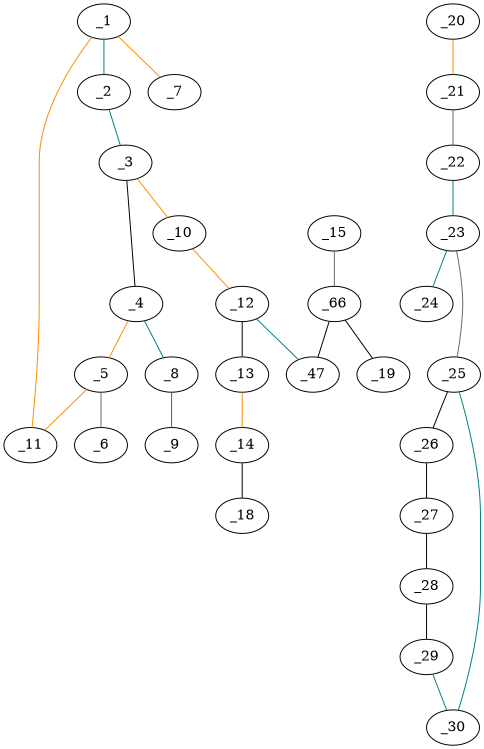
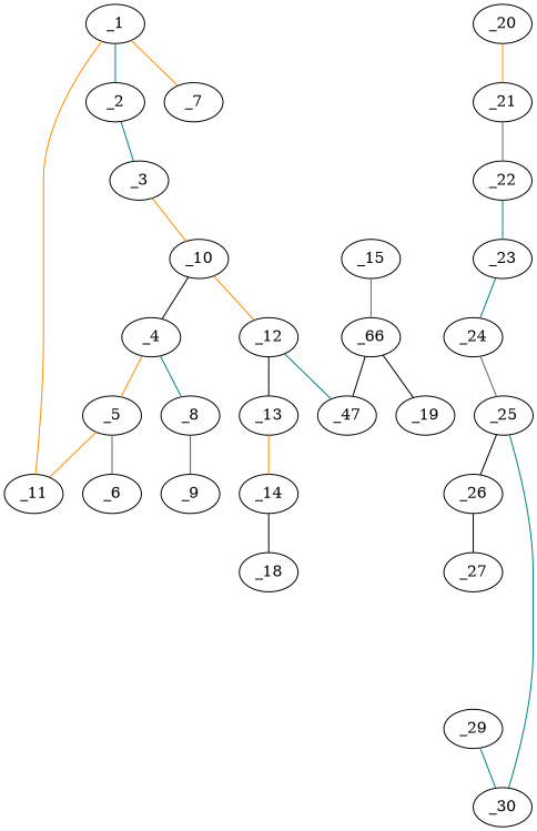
  graph {
    node [charge=0 chem=1 symbol="C  " x=11.5263 y=-1.5]
    edge [color=teal valence=1]
    _1 [x=8.9282 y=-2.5]
    _2 [chem=4 symbol="N  " x=8.9282]
    _7 [chem=2 symbol="O  " x=8.0622 y=-3]
    _11 [chem=4 symbol="N  " x=9.7942 y=-3]
    _3 [x=9.7942 y=-1]
    _4 [x=10.6603]
    _10 [x=9.7942 y=0]
    _20 [x=8.0622 y=-1]
    _21 [chem=2 symbol="O  " x=7.1962]
    _5 [x=10.6603 y=-2.5]
    _8 [y=-1]
    _12 [x=10.6603 y=0.5]
    _22 [x=6.3301 y=-1]
    _6 [chem=2 symbol="O  " y=-3]
    _9 [x=12.3923]
    _13 [y=0]
    n17 [label=_47 x=10.6603 y=1.5]
    _14 [x=12.3923 y=0.5]
    _18 [x=13.2583 y=0]
    _15 [x=12.3923 y=1.5]
    n21 [label=_66 y=2]
    _19 [y=3]
    _23 [x=5.4641]
    _24 [chem=5 symbol="S  " x=4.5981 y=-1]
    _25 [x=3.7321]
    _26 [x=3.7321 y=-2.5]
    _30 [x=2.866 y=-1]
    _27 [x=2.866 y=-3]
-   _28 [x=2 y=-2.5]
    _29 [x=2]
    _1 -- _2
    _1 -- _7 [color=darkorange valence=2]
    _1 -- _11 [color=darkorange]
    _2 -- _3
-   _3 -- _4 [color=black valence=2]
+   _10 -- _4 [color=black valence=2]
    _3 -- _10 [color=darkorange]
    _4 -- _5 [color=darkorange]
    _4 -- _8
    _10 -- _12 [color=darkorange]
    _20 -- _21 [color=darkorange]
    _21 -- _22 [color=gray40]
    _5 -- _11 [color=darkorange]
    _5 -- _6 [color=gray40 valence=2]
    _8 -- _9
    _12 -- _13 [color=black]
    _12 -- n17 [valence=2]
    _22 -- _23
    _13 -- _14 [color=darkorange valence=2]
    _14 -- _18 [color=black]
    _15 -- n21 [color=gray40 valence=2]
    n21 -- n17 [color=black]
    n21 -- _19 [color=black]
    _23 -- _24
-   _23 -- _25 [color=gray40]
+   _24 -- _25 [color=gray40]
    _25 -- _26 [color=black]
    _25 -- _30 [valence=2]
    _26 -- _27 [color=black valence=2]
-   _27 -- _28 [color=black]
-   _28 -- _29 [color=black valence=2]
    _29 -- _30
  }
